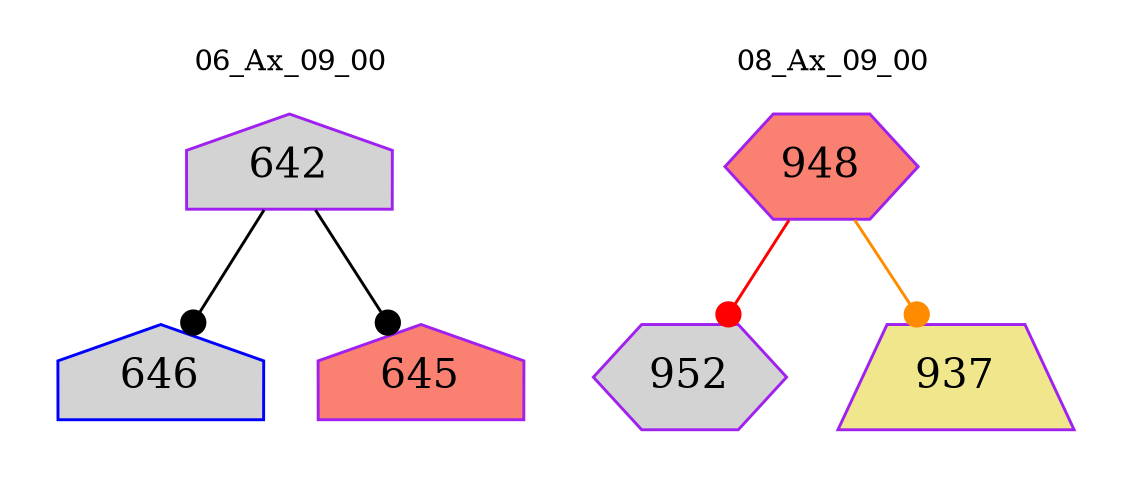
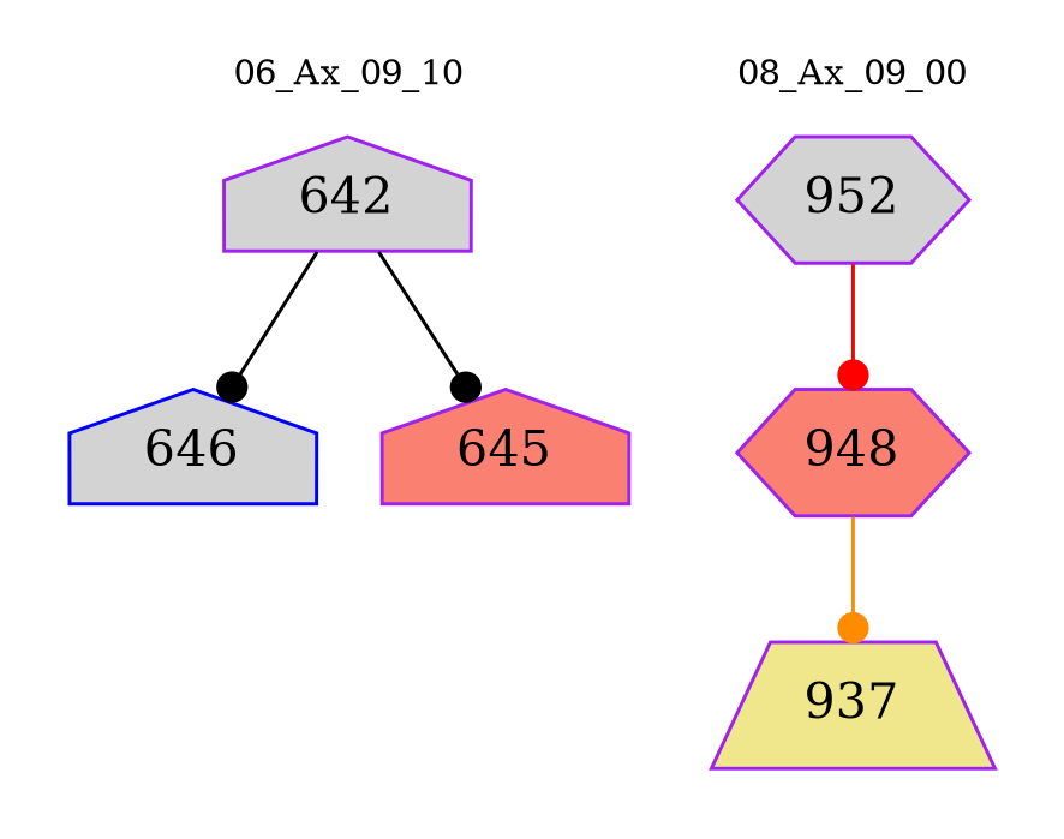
  digraph {
    node [color=purple fillcolor=lightgrey shape=house style=filled]
    edge [arrowhead=dot color=black]
    n1 [label=642]
    n2 [color=blue label=646]
    n3 [fillcolor=salmon label=645]
    n4 [fillcolor=salmon label=948 shape=hexagon]
    n5 [label=952 shape=hexagon]
    n6 [fillcolor=khaki label=937 shape=trapezium]
    subgraph cluster_1 {
      color=white
      fontsize=10
-     label="06_Ax_09_00"
+     label="06_Ax_09_10"
      n1
      n2
      n3
    }
    subgraph cluster_2 {
      color=white
      fontsize=10
      label="08_Ax_09_00"
      n4
      n5
      n6
    }
    n1 -> n2
    n1 -> n3
-   n4 -> n5 [color=red]
+   n5 -> n4 [color=red]
    n4 -> n6 [color=darkorange]
  }
